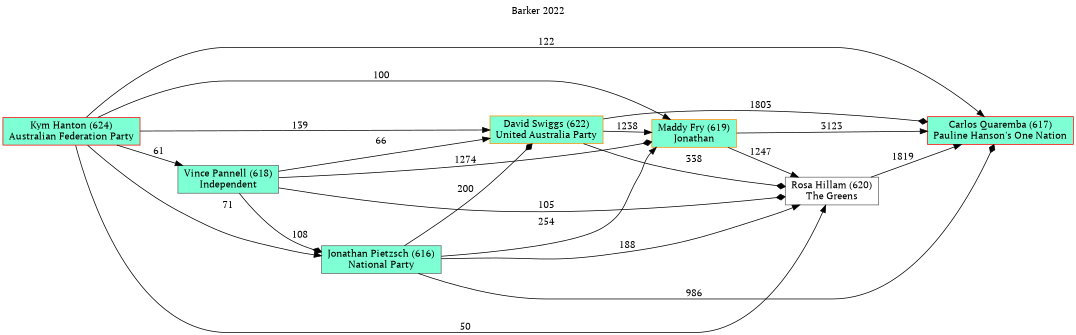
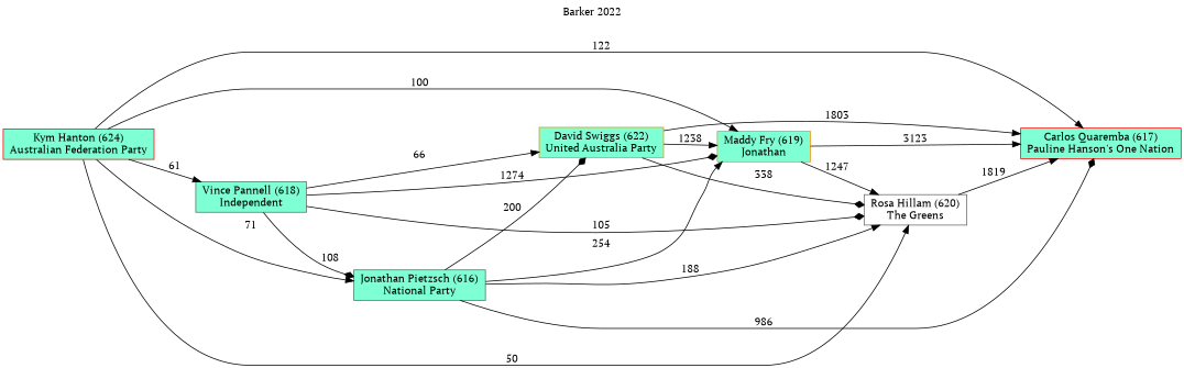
  digraph {
    fontname="PT Serif"
    label="Barker 2022"
    labelloc=t
    mclimit=10
    rankdir=LR
    node [color=gray40 fillcolor=aquamarine fontname="PT Serif" shape=box style=filled]
    edge [arrowhead=normal fontname="PT Serif"]
    n1 [color=red label="Carlos Quaremba (617)\nPauline Hanson's One Nation"]
    n2 [fillcolor=white label="Rosa Hillam (620)\nThe Greens"]
    n3 [color=darkorange label="Maddy Fry (619)\nJonathan"]
    n4 [color=darkorange label="David Swiggs (622)\nUnited Australia Party"]
    n5 [label="Jonathan Pietzsch (616)\nNational Party"]
    n6 [label="Vince Pannell (618)\nIndependent"]
    n7 [color=red label="Kym Hanton (624)\nAustralian Federation Party"]
    n2 -> n1 [label=1819]
    n3 -> n1 [label=3123]
    n3 -> n2 [label=1247]
-   n4 -> n1 [arrowhead=diamond label=1803]
+   n4 -> n1 [label=1803]
    n4 -> n2 [arrowhead=diamond label=338]
    n4 -> n3 [label=1238]
    n5 -> n1 [arrowhead=diamond label=986]
    n5 -> n2 [label=188]
    n5 -> n3 [label=254]
    n5 -> n4 [arrowhead=diamond label=200]
    n6 -> n2 [arrowhead=diamond label=105]
    n6 -> n3 [arrowhead=diamond label=1274]
    n6 -> n4 [label=66]
    n6 -> n5 [arrowhead=diamond label=108]
    n7 -> n1 [label=122]
    n7 -> n2 [label=50]
    n7 -> n3 [label=100]
-   n7 -> n4 [label=139]
    n7 -> n5 [label=71]
    n7 -> n6 [label=61]
  }
